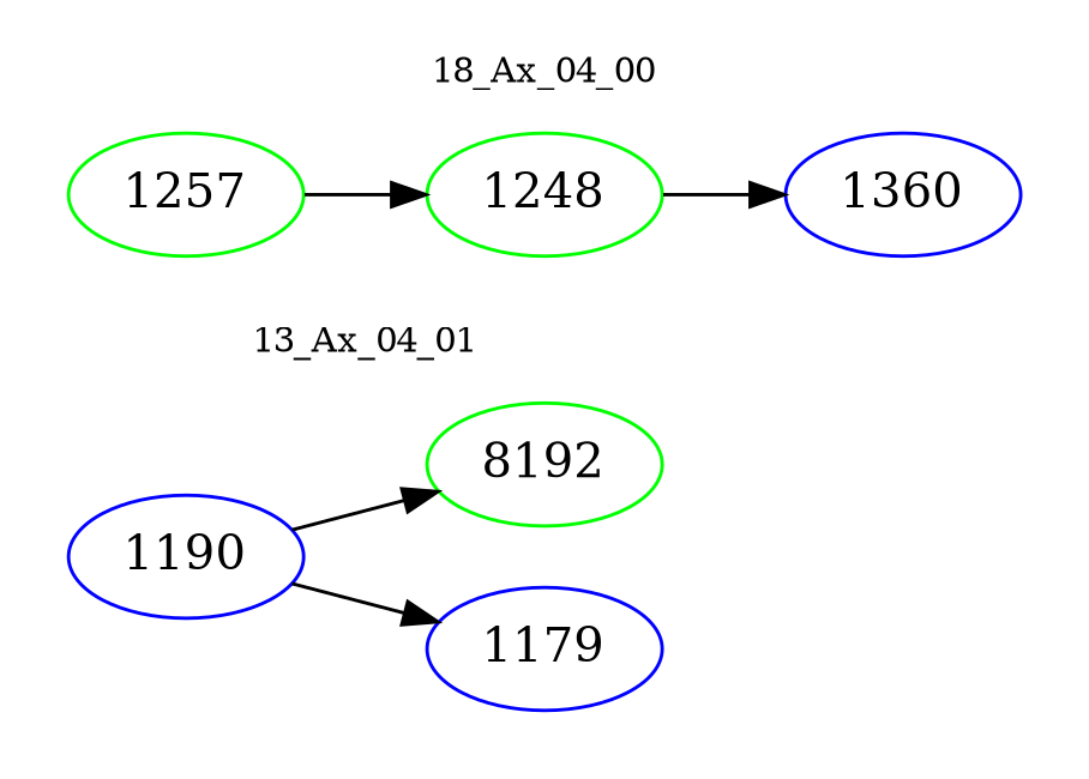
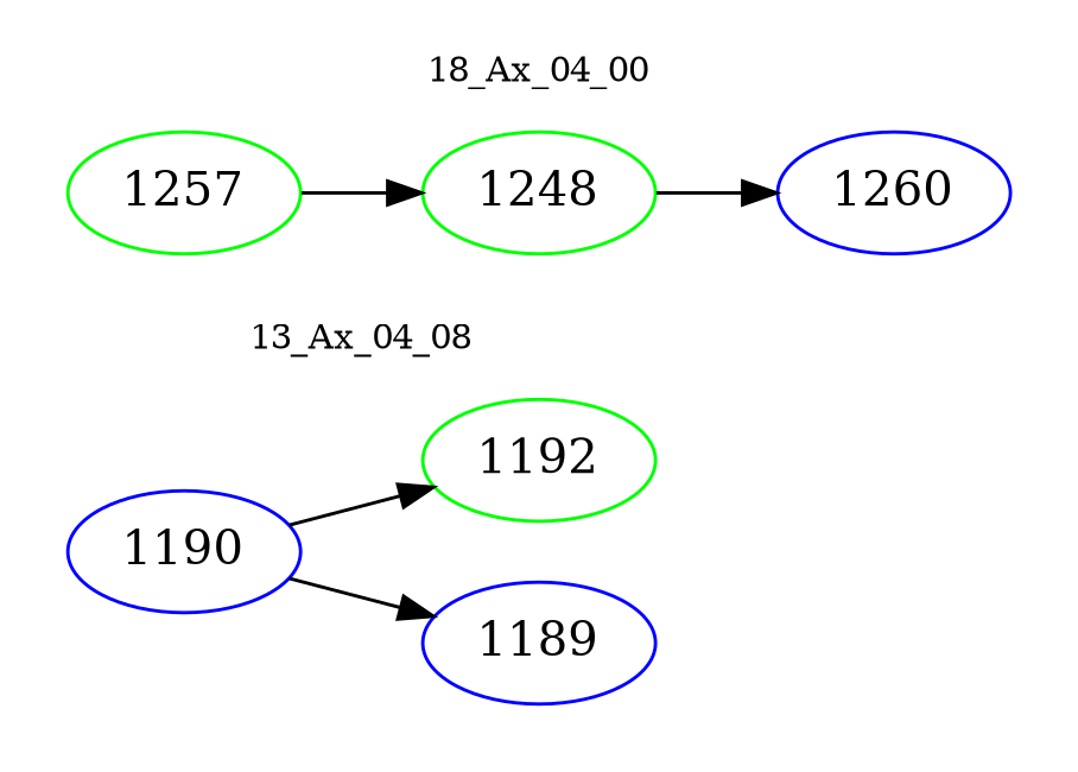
  digraph {
    rankdir=LR
    node [color=blue]
    edge [color=black]
    n1 [label=1190]
-   n2 [label=1179]
-   n3 [color=green label=8192]
+   n2 [label=1189]
+   n3 [color=green label=1192]
    n4 [color=green label=1257]
    n5 [color=green label=1248]
-   n6 [label=1360]
+   n6 [label=1260]
    subgraph cluster_1 {
      color=white
      fontsize=10
-     label="13_Ax_04_01"
+     label="13_Ax_04_08"
      n1
      n2
      n3
    }
    subgraph cluster_2 {
      color=white
      fontsize=10
      label="18_Ax_04_00"
      n4
      n5
      n6
    }
    n1 -> n2
    n1 -> n3
    n4 -> n5
    n5 -> n6
  }
